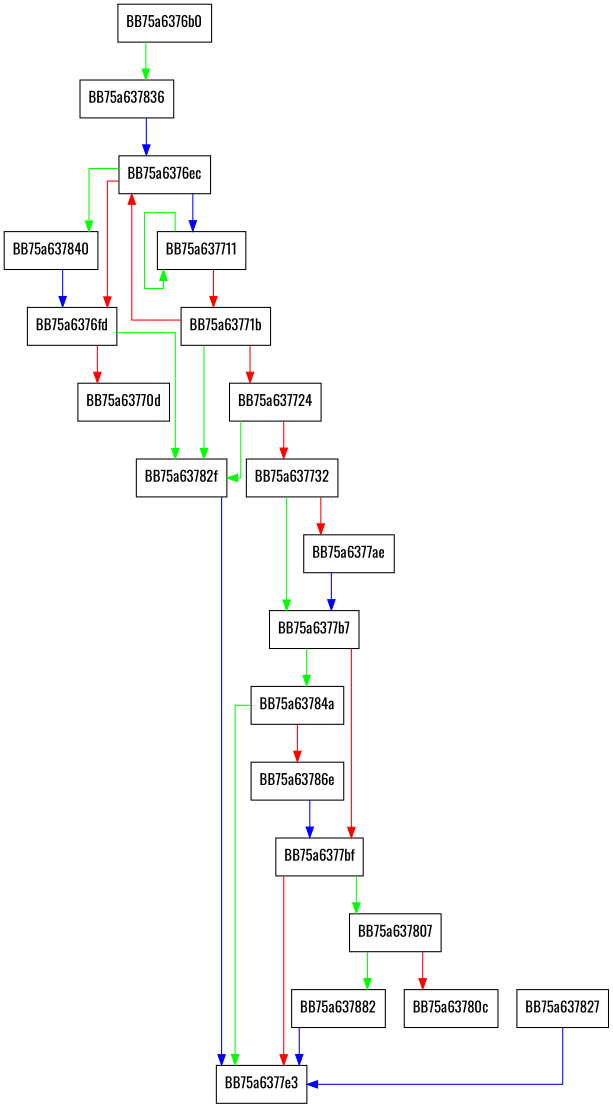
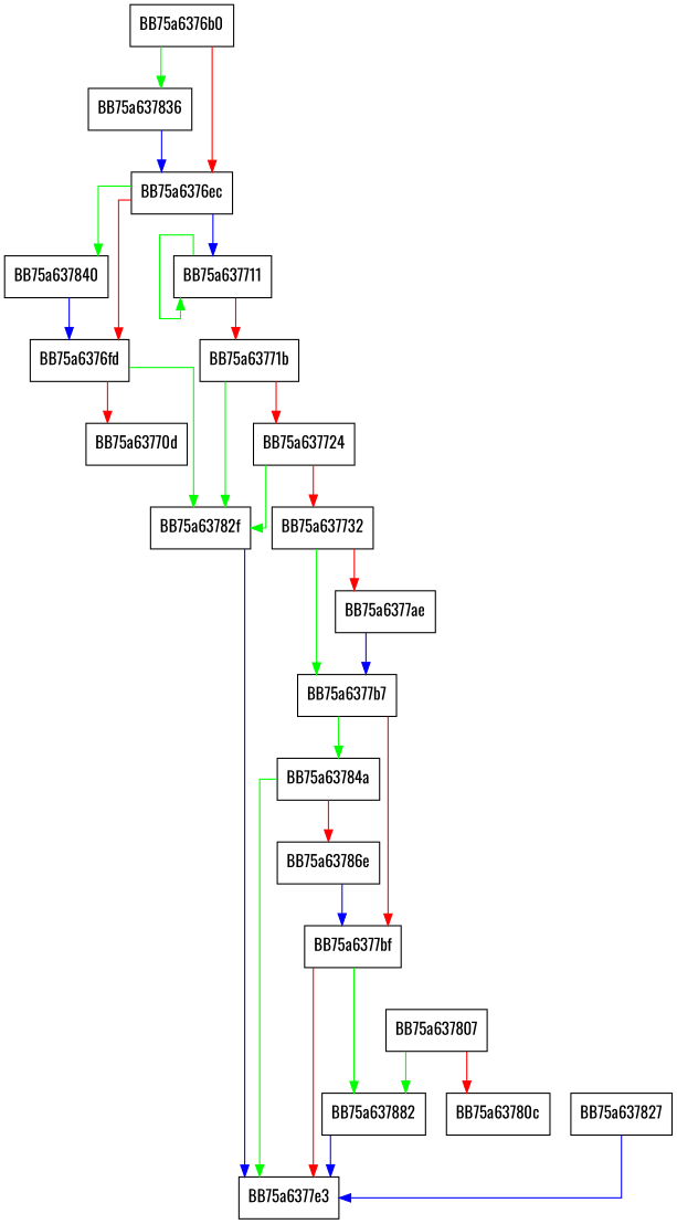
  digraph {
    fontname=Oswald
    splines=ortho
    node [fontname=Oswald shape=box]
    edge [color=green fontname=Oswald]
    BB75a6376b0
    BB75a637836
    BB75a6376ec
    BB75a637840
    BB75a6376fd
    BB75a637711
    BB75a63782f
    BB75a63770d
    BB75a6377e3
    BB75a63771b
    BB75a637724
    BB75a637732
    BB75a6377b7
    BB75a6377ae
    BB75a63784a
    BB75a6377bf
    BB75a63786e
    BB75a637807
    BB75a637882
    BB75a63780c
    BB75a637827
    BB75a6376b0 -> BB75a637836
-   BB75a63771b -> BB75a6376ec [color=red]
+   BB75a6376b0 -> BB75a6376ec [color=red]
    BB75a637836 -> BB75a6376ec [color=blue]
    BB75a6376ec -> BB75a637840
    BB75a6376ec -> BB75a6376fd [color=red]
    BB75a6376ec -> BB75a637711 [color=blue]
    BB75a637840 -> BB75a6376fd [color=blue]
    BB75a6376fd -> BB75a63782f
    BB75a6376fd -> BB75a63770d [color=red]
    BB75a637711 -> BB75a637711
    BB75a637711 -> BB75a63771b [color=red]
    BB75a63782f -> BB75a6377e3 [color=blue]
    BB75a63771b -> BB75a63782f
    BB75a63771b -> BB75a637724 [color=red]
    BB75a637724 -> BB75a63782f
    BB75a637724 -> BB75a637732 [color=red]
    BB75a637732 -> BB75a6377b7
    BB75a637732 -> BB75a6377ae [color=red]
    BB75a6377b7 -> BB75a63784a
    BB75a6377b7 -> BB75a6377bf [color=red]
    BB75a6377ae -> BB75a6377b7 [color=blue]
    BB75a63784a -> BB75a6377e3
    BB75a63784a -> BB75a63786e [color=red]
    BB75a6377bf -> BB75a6377e3 [color=red]
-   BB75a6377bf -> BB75a637807
+   BB75a6377bf -> BB75a637882
    BB75a63786e -> BB75a6377bf [color=blue]
    BB75a637807 -> BB75a637882
    BB75a637807 -> BB75a63780c [color=red]
    BB75a637882 -> BB75a6377e3 [color=blue]
    BB75a637827 -> BB75a6377e3 [color=blue]
  }
